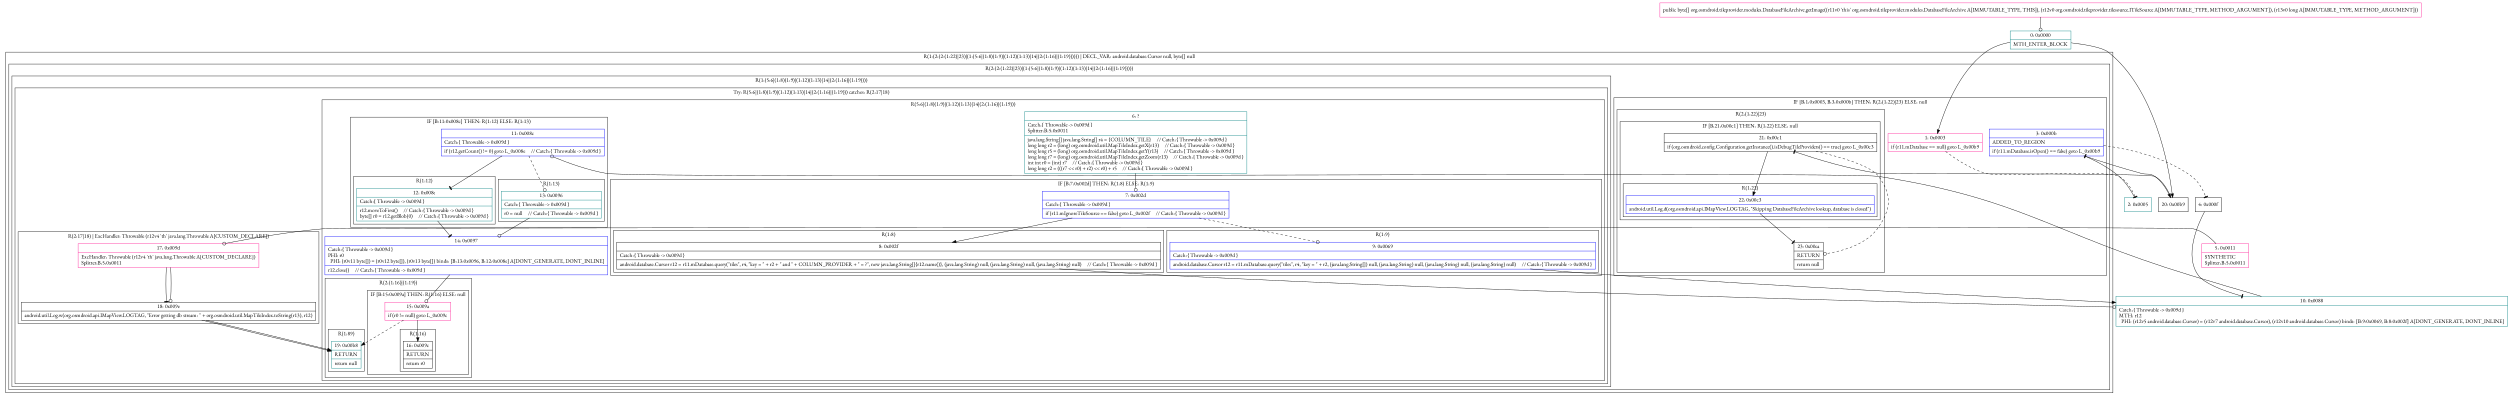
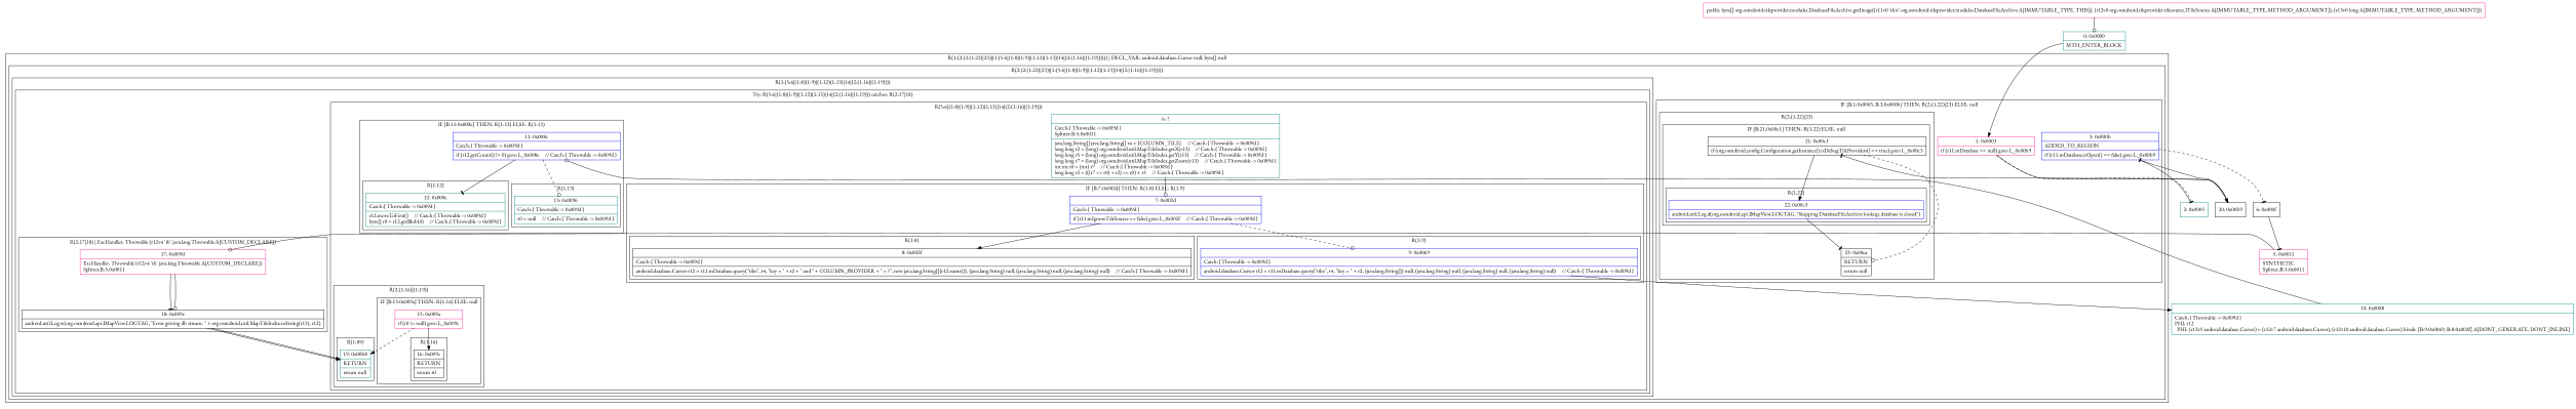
  digraph {
    fontname="EB Garamond"
    node [color=black fontname="EB Garamond" shape=record]
    edge [arrowhead=odot fontname="EB Garamond"]
    n1 [color=blue label="{22\:\ 0x00c3|android.util.Log.d(org.osmdroid.api.IMapView.LOGTAG, \"Skipping DatabaseFileArchive lookup, database is closed\")\l}"]
    n2 [label="{21\:\ 0x00c1|if (org.osmdroid.config.Configuration.getInstance().isDebugTileProviders() == true) goto L_0x00c3\l}"]
    n3 [label="{23\:\ 0x00ca|RETURN\l|return null\l}"]
    n4 [color=deeppink label="{1\:\ 0x0003|if (r11.mDatabase == null) goto L_0x00b9\l}"]
    n5 [color=blue label="{3\:\ 0x000b|ADDED_TO_REGION\l|if (r11.mDatabase.isOpen() == false) goto L_0x00b9\l}"]
    n6 [label="{8\:\ 0x002f|Catch:\{ Throwable \-\> 0x009d \}\l|android.database.Cursor r12 = r11.mDatabase.query(\"tiles\", r4, \"key = \" + r2 + \" and \" + COLUMN_PROVIDER + \" = ?\", new java.lang.String[]\{r12.name()\}, (java.lang.String) null, (java.lang.String) null, (java.lang.String) null)     \/\/ Catch:\{ Throwable \-\> 0x009d \}\l}"]
    n7 [color=blue label="{9\:\ 0x0069|Catch:\{ Throwable \-\> 0x009d \}\l|android.database.Cursor r12 = r11.mDatabase.query(\"tiles\", r4, \"key = \" + r2, (java.lang.String[]) null, (java.lang.String) null, (java.lang.String) null, (java.lang.String) null)     \/\/ Catch:\{ Throwable \-\> 0x009d \}\l}"]
    n8 [color=blue label="{7\:\ 0x002d|Catch:\{ Throwable \-\> 0x009d \}\l|if (r11.mIgnoreTileSource == false) goto L_0x002f     \/\/ Catch:\{ Throwable \-\> 0x009d \}\l}"]
    n9 [color=teal label="{12\:\ 0x008e|Catch:\{ Throwable \-\> 0x009d \}\l|r12.moveToFirst()     \/\/ Catch:\{ Throwable \-\> 0x009d \}\lbyte[] r0 = r12.getBlob(0)     \/\/ Catch:\{ Throwable \-\> 0x009d \}\l}"]
    n10 [color=teal label="{13\:\ 0x0096|Catch:\{ Throwable \-\> 0x009d \}\l|r0 = null     \/\/ Catch:\{ Throwable \-\> 0x009d \}\l}"]
    n11 [color=blue label="{11\:\ 0x008c|Catch:\{ Throwable \-\> 0x009d \}\l|if (r12.getCount() != 0) goto L_0x008e     \/\/ Catch:\{ Throwable \-\> 0x009d \}\l}"]
    n12 [label="{16\:\ 0x009c|RETURN\l|return r0\l}"]
    n13 [color=deeppink label="{15\:\ 0x009a|if (r0 != null) goto L_0x009c\l}"]
    n14 [color=teal label="{19\:\ 0x00b8|RETURN\l|return null\l}"]
    n15 [color=teal label="{6\:\ ?|Catch:\{ Throwable \-\> 0x009d \}\lSplitter:B:5:0x0011\l|java.lang.String[] java.lang.String[] r4 = \{COLUMN_TILE\}     \/\/ Catch:\{ Throwable \-\> 0x009d \}\llong long r2 = (long) org.osmdroid.util.MapTileIndex.getX(r13)     \/\/ Catch:\{ Throwable \-\> 0x009d \}\llong long r5 = (long) org.osmdroid.util.MapTileIndex.getY(r13)     \/\/ Catch:\{ Throwable \-\> 0x009d \}\llong long r7 = (long) org.osmdroid.util.MapTileIndex.getZoom(r13)     \/\/ Catch:\{ Throwable \-\> 0x009d \}\lint int r0 = (int) r7     \/\/ Catch:\{ Throwable \-\> 0x009d \}\llong long r2 = (((r7 \<\< r0) + r2) \<\< r0) + r5     \/\/ Catch:\{ Throwable \-\> 0x009d \}\l}"]
-   n16 [color=blue label="{14\:\ 0x0097|Catch:\{ Throwable \-\> 0x009d \}\lPHI: r0 \l  PHI: (r0v11 byte[]) = (r0v12 byte[]), (r0v13 byte[]) binds: [B:13:0x0096, B:12:0x008e] A[DONT_GENERATE, DONT_INLINE]\l|r12.close()     \/\/ Catch:\{ Throwable \-\> 0x009d \}\l}"]
    n17 [color=deeppink label="{17\:\ 0x009d|ExcHandler: Throwable (r12v4 'th' java.lang.Throwable A[CUSTOM_DECLARE])\lSplitter:B:5:0x0011\l}"]
    n18 [label="{18\:\ 0x009e|android.util.Log.w(org.osmdroid.api.IMapView.LOGTAG, \"Error getting db stream: \" + org.osmdroid.util.MapTileIndex.toString(r13), r12)\l}"]
    n19 [color=teal label="{2\:\ 0x0005}"]
    n20 [label="{20\:\ 0x00b9}"]
    n21 [label="{4\:\ 0x000f}"]
-   n22 [color=teal label="{10\:\ 0x0088|Catch:\{ Throwable \-\> 0x009d \}\lMTH: r12 \l  PHI: (r12v5 android.database.Cursor) = (r12v7 android.database.Cursor), (r12v10 android.database.Cursor) binds: [B:9:0x0069, B:8:0x002f] A[DONT_GENERATE, DONT_INLINE]\l}"]
+   n22 [color=teal label="{10\:\ 0x0088|Catch:\{ Throwable \-\> 0x009d \}\lPHI: r12 \l  PHI: (r12v5 android.database.Cursor) = (r12v7 android.database.Cursor), (r12v10 android.database.Cursor) binds: [B:9:0x0069, B:8:0x002f] A[DONT_GENERATE, DONT_INLINE]\l}"]
    n23 [color=deeppink label="{5\:\ 0x0011|SYNTHETIC\lSplitter:B:5:0x0011\l}"]
    n24 [color=teal label="{0\:\ 0x0000|MTH_ENTER_BLOCK\l}"]
    n25 [color=deeppink label="{public byte[] org.osmdroid.tileprovider.modules.DatabaseFileArchive.getImage((r11v0 'this' org.osmdroid.tileprovider.modules.DatabaseFileArchive A[IMMUTABLE_TYPE, THIS]), (r12v0 org.osmdroid.tileprovider.tilesource.ITileSource A[IMMUTABLE_TYPE, METHOD_ARGUMENT]), (r13v0 long A[IMMUTABLE_TYPE, METHOD_ARGUMENT])) }"]
    subgraph cluster_1 {
      label="R(1:(2:(2:(1:22)|23)|(1:(5:6|(1:8)(1:9)|(1:12)(1:13)|14|(2:(1:16)|(1:19)))))) | DECL_VAR: android.database.Cursor null, byte[] null\l"
      subgraph cluster_2 {
        label="R(2:(2:(1:22)|23)|(1:(5:6|(1:8)(1:9)|(1:12)(1:13)|14|(2:(1:16)|(1:19)))))"
        subgraph cluster_3 {
          label="IF [B:1:0x0003, B:3:0x000b] THEN: R(2:(1:22)|23) ELSE: null"
          n4
          n5
          subgraph cluster_4 {
            label="R(2:(1:22)|23)"
            n3
            subgraph cluster_5 {
              label="IF [B:21:0x00c1] THEN: R(1:22) ELSE: null"
              n2
              subgraph cluster_6 {
                label="R(1:22)"
                n1
              }
            }
          }
        }
        subgraph cluster_7 {
          label="R(1:(5:6|(1:8)(1:9)|(1:12)(1:13)|14|(2:(1:16)|(1:19))))"
          subgraph cluster_8 {
            label="Try: R(5:6|(1:8)(1:9)|(1:12)(1:13)|14|(2:(1:16)|(1:19))) catches: R(2:17|18)"
            subgraph cluster_9 {
              label="R(5:6|(1:8)(1:9)|(1:12)(1:13)|14|(2:(1:16)|(1:19)))"
              n15
-             n16
              subgraph cluster_10 {
                label="IF [B:7:0x002d] THEN: R(1:8) ELSE: R(1:9)"
                n8
                subgraph cluster_11 {
                  label="R(1:8)"
                  n6
                }
                subgraph cluster_12 {
                  label="R(1:9)"
                  n7
                }
              }
              subgraph cluster_13 {
                label="IF [B:11:0x008c] THEN: R(1:12) ELSE: R(1:13)"
                n11
                subgraph cluster_14 {
                  label="R(1:12)"
                  n9
                }
                subgraph cluster_15 {
                  label="R(1:13)"
                  n10
                }
              }
              subgraph cluster_16 {
                label="R(2:(1:16)|(1:19))"
                subgraph cluster_17 {
                  label="IF [B:15:0x009a] THEN: R(1:16) ELSE: null"
                  n13
                  subgraph cluster_18 {
                    label="R(1:16)"
                    n12
                  }
                }
                subgraph cluster_19 {
                  label="R(1:89)"
                  n14
                }
              }
            }
            subgraph cluster_20 {
              label="R(2:17|18) | ExcHandler: Throwable (r12v4 'th' java.lang.Throwable A[CUSTOM_DECLARE])\l"
              n17
              n18
            }
          }
        }
      }
    }
    subgraph cluster_21 {
      label="R(2:17|18) | ExcHandler: Throwable (r12v4 'th' java.lang.Throwable A[CUSTOM_DECLARE])\l"
    }
    n1 -> n3 [arrowhead=tee]
    n2 -> n1 [arrowhead=normal]
    n2 -> n3 [style=dashed]
    n4 -> n19 [arrowhead=tee style=dashed]
-   n24 -> n20 [arrowhead=normal]
+   n4 -> n20 [arrowhead=normal]
    n5 -> n20 [arrowhead=normal]
    n5 -> n21 [arrowhead=tee style=dashed]
-   n6 -> n22
    n7 -> n22 [arrowhead=normal]
    n8 -> n6 [arrowhead=normal]
    n8 -> n7 [style=dashed]
-   n9 -> n16 [arrowhead=tee]
-   n10 -> n16
    n11 -> n9 [arrowhead=tee]
    n11 -> n10 [style=dashed]
    n13 -> n12 [arrowhead=normal]
    n13 -> n14 [arrowhead=normal style=dashed]
    n15 -> n8
-   n16 -> n13
    n17 -> n18 [arrowhead=tee]
    n17 -> n18
    n18 -> n14 [arrowhead=normal]
    n18 -> n14 [arrowhead=normal]
    n19 -> n5 [arrowhead=tee]
    n20 -> n2 [arrowhead=tee]
-   n21 -> n22 [arrowhead=tee]
+   n21 -> n23 [arrowhead=tee]
    n22 -> n11
    n23 -> n17
    n24 -> n4 [arrowhead=normal]
    n25 -> n24
  }
